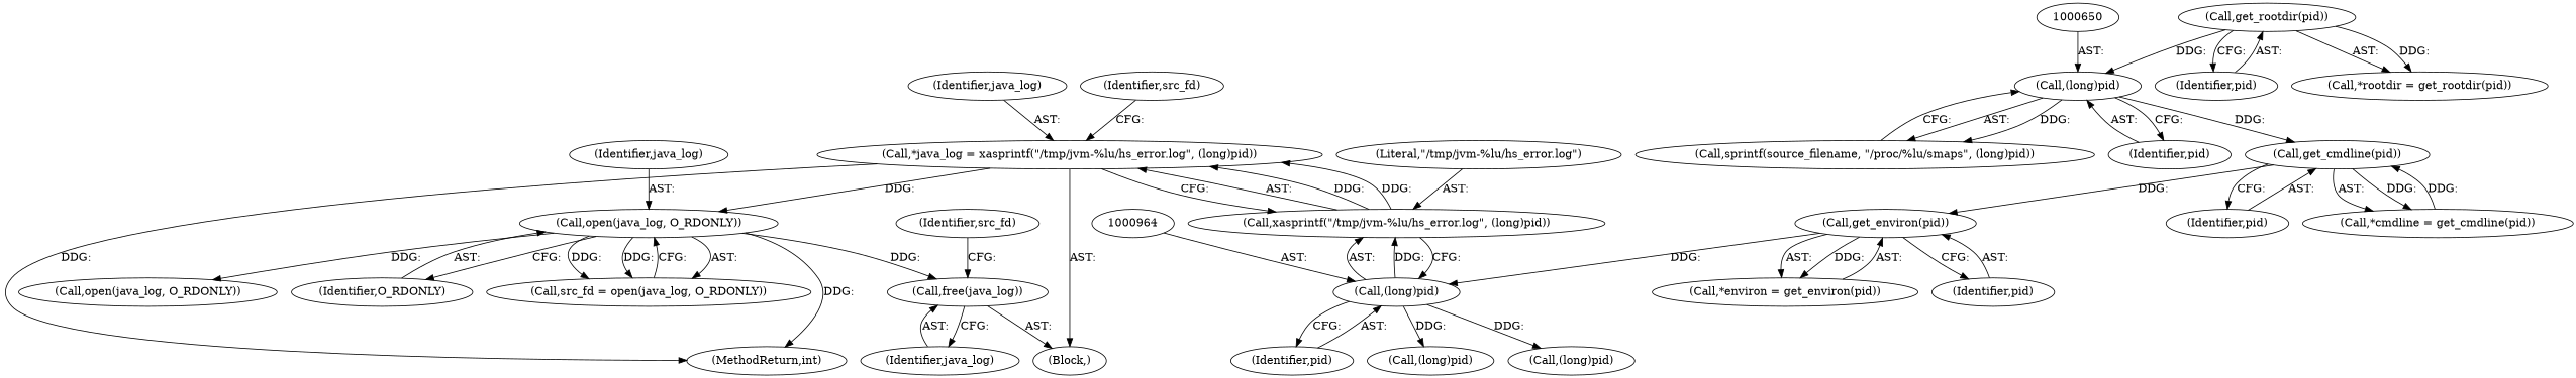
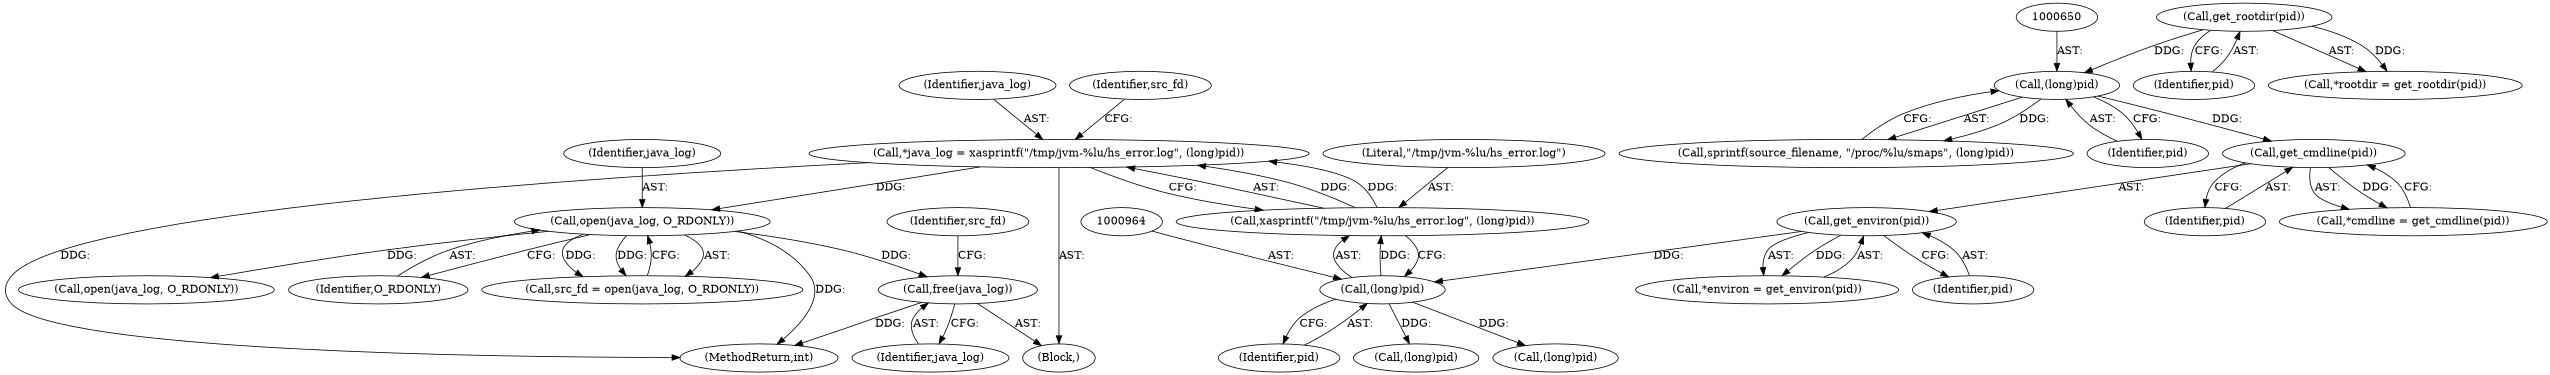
  digraph {
    n1 [label="(Call,free(java_log))"]
    n2 [label="(Block,)"]
    n3 [label="(MethodReturn,int)"]
    n4 [label="(Identifier,java_log)"]
    n5 [label="(Call,open(java_log, O_RDONLY))"]
    n6 [label="(Call,src_fd = open(java_log, O_RDONLY))"]
    n7 [label="(Identifier,O_RDONLY)"]
    n8 [label="(Call,open(java_log, O_RDONLY))"]
    n9 [label="(Call,*java_log = xasprintf(\"/tmp/jvm-%lu/hs_error.log\", (long)pid))"]
    n10 [label="(Call,xasprintf(\"/tmp/jvm-%lu/hs_error.log\", (long)pid))"]
    n11 [label="(Call,(long)pid)"]
    n12 [label="(Call,(long)pid)"]
    n13 [label="(Identifier,pid)"]
    n14 [label="(Call,(long)pid)"]
    n15 [label="(Call,get_environ(pid))"]
    n16 [label="(Call,*environ = get_environ(pid))"]
    n17 [label="(Identifier,pid)"]
    n18 [label="(Call,get_cmdline(pid))"]
    n19 [label="(Identifier,pid)"]
    n20 [label="(Call,*cmdline = get_cmdline(pid))"]
    n21 [label="(Call,(long)pid)"]
    n22 [label="(Identifier,pid)"]
    n23 [label="(Call,sprintf(source_filename, \"/proc/%lu/smaps\", (long)pid))"]
    n24 [label="(Call,get_rootdir(pid))"]
    n25 [label="(Identifier,pid)"]
    n26 [label="(Call,*rootdir = get_rootdir(pid))"]
    n27 [label="(Identifier,java_log)"]
    n28 [label="(Literal,\"/tmp/jvm-%lu/hs_error.log\")"]
    n29 [label="(Identifier,java_log)"]
    n30 [label="(Identifier,src_fd)"]
    n31 [label="(Identifier,src_fd)"]
    1000964
    1000650
    n1 -> n2 [label="AST: "]
+   n1 -> n3 [label="DDG: "]
    n1 -> n4 [label="CFG: "]
    n4 -> n1 [label="AST: "]
    n5 -> n1 [label="DDG: "]
    n5 -> n3 [label="DDG: "]
    n5 -> n6 [label="AST: "]
    n5 -> n6 [label="DDG: "]
    n5 -> n6 [label="DDG: "]
    n5 -> n7 [label="CFG: "]
    n5 -> n8 [label="DDG: "]
    n6 -> n5 [label="CFG: "]
    n7 -> n5 [label="AST: "]
    n9 -> n2 [label="AST: "]
    n9 -> n3 [label="DDG: "]
    n9 -> n5 [label="DDG: "]
    n9 -> n10 [label="CFG: "]
    n10 -> n9 [label="AST: "]
    n10 -> n9 [label="DDG: "]
    n10 -> n9 [label="DDG: "]
    n10 -> n11 [label="CFG: "]
    n11 -> n10 [label="AST: "]
    n11 -> n10 [label="DDG: "]
    n11 -> n12 [label="DDG: "]
    n11 -> n13 [label="CFG: "]
    n11 -> n14 [label="DDG: "]
    n13 -> n11 [label="AST: "]
    n15 -> n11 [label="DDG: "]
    n15 -> n16 [label="AST: "]
    n15 -> n16 [label="DDG: "]
    n15 -> n17 [label="CFG: "]
    n16 -> n15 [label="AST: "]
    n17 -> n15 [label="AST: "]
-   n18 -> n15 [label="DDG: "]
+   n18 -> n15 [label="AST: "]
    n18 -> n19 [label="CFG: "]
    n18 -> n20 [label="AST: "]
    n18 -> n20 [label="DDG: "]
    n19 -> n18 [label="AST: "]
-   n20 -> n18 [label="DDG: "]
+   n20 -> n18 [label="CFG: "]
    n21 -> n18 [label="DDG: "]
    n21 -> n22 [label="CFG: "]
    n21 -> n23 [label="AST: "]
    n21 -> n23 [label="DDG: "]
    n22 -> n21 [label="AST: "]
    n23 -> n21 [label="CFG: "]
    n24 -> n21 [label="DDG: "]
    n24 -> n25 [label="CFG: "]
    n24 -> n26 [label="AST: "]
    n24 -> n26 [label="DDG: "]
    n25 -> n24 [label="AST: "]
    n27 -> n9 [label="AST: "]
    n28 -> n10 [label="AST: "]
    n29 -> n5 [label="AST: "]
    n30 -> n9 [label="CFG: "]
    n31 -> n1 [label="CFG: "]
    1000964 -> n11 [label="AST: "]
    1000650 -> n21 [label="AST: "]
  }
